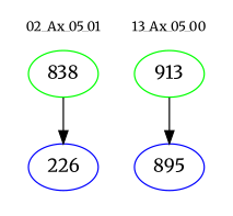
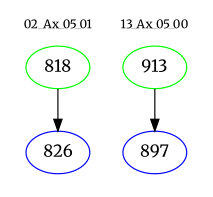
  digraph {
    fontname=Merriweather
    node [color=green fontname=Merriweather]
    edge [color=black fontname=Merriweather]
-   n1 [label=838]
-   n2 [color=blue label=226]
+   n1 [label=818]
+   n2 [color=blue label=826]
    n3 [label=913]
-   n4 [color=blue label=895]
+   n4 [color=blue label=897]
    subgraph cluster_1 {
      color=white
      fontsize=10
      label="02_Ax_05_01"
      n1
      n2
    }
    subgraph cluster_2 {
      color=white
      fontsize=10
      label="13_Ax_05_00"
      n3
      n4
    }
    n1 -> n2
    n3 -> n4
  }
